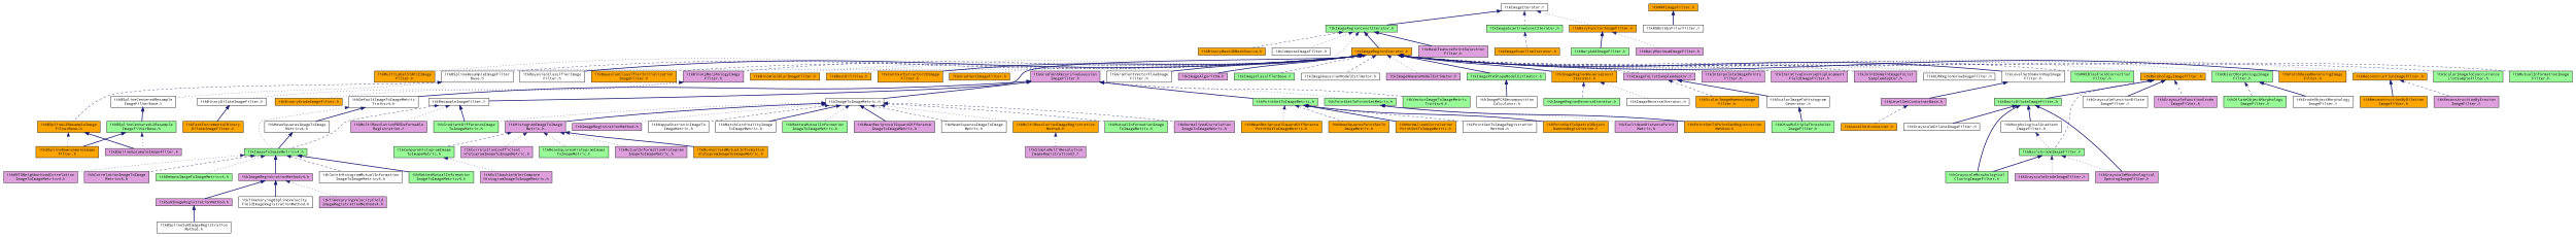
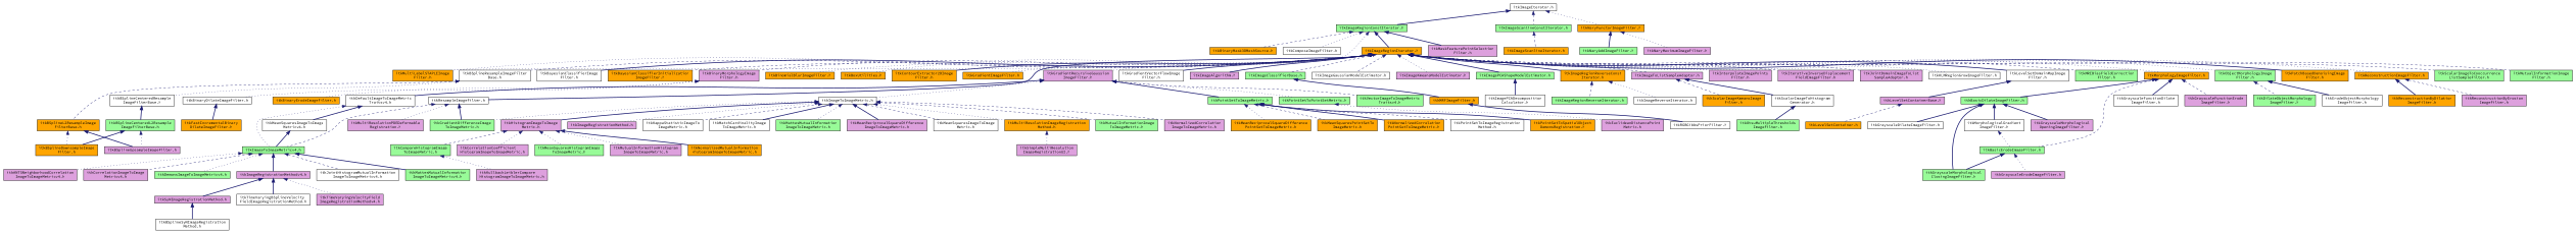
  digraph {
    fontname="Source Code Pro"
    node [color=black fillcolor=plum fontname="Source Code Pro" fontsize=10 shape=record style=filled]
    edge [color=midnightblue dir=back fontname="Source Code Pro" fontsize=10 labelfontname=Helvetica labelfontsize=10 style=bold]
    n1 [fillcolor=white fontcolor=black height=0.2 label="itkImageIterator.h" width=0.4]
    n2 [fillcolor=palegreen height=0.2 label="itkImageRegionConstIterator.h" width=0.4]
    n3 [fillcolor=palegreen height=0.2 label="itkImageScanlineConstIterator.h" width=0.4]
    n4 [fillcolor=orange height=0.2 label="itkNaryFunctorImageFilter.h" width=0.4]
    n5 [fillcolor=orange height=0.2 label="itkBinaryMask3DMeshSource.h" width=0.4]
    n6 [fillcolor=white height=0.2 label="itkComposeImageFilter.h" width=0.4]
    n7 [fillcolor=orange height=0.2 label="itkImageRegionIterator.h" width=0.4]
    n8 [fillcolor=orange height=0.2 label="itkMultiLabelSTAPLEImage\lFilter.h" width=0.4]
    n9 [height=0.2 label="itkMaskFeaturePointSelection\lFilter.h" width=0.4]
    n10 [fillcolor=orange height=0.2 label="itkImageScanlineIterator.h" width=0.4]
    n11 [fillcolor=palegreen height=0.2 label="itkNaryAddImageFilter.h" width=0.4]
    n12 [height=0.2 label="itkNaryMaximumImageFilter.h" width=0.4]
    n13 [fillcolor=white height=0.2 label="itkBSplineResampleImageFilter\lBase.h" width=0.4]
    n14 [fillcolor=white height=0.2 label="itkBayesianClassifierImage\lFilter.h" width=0.4]
    n15 [fillcolor=orange height=0.2 label="itkBayesianClassifierInitialization\lImageFilter.h" width=0.4]
    n16 [height=0.2 label="itkBinaryMorphologyImage\lFilter.h" width=0.4]
    n17 [fillcolor=orange height=0.2 label="itkBinomialBlurImageFilter.h" width=0.4]
    n18 [fillcolor=orange height=0.2 label="itkBoxUtilities.h" width=0.4]
    n19 [fillcolor=orange height=0.2 label="itkContourExtractor2DImage\lFilter.h" width=0.4]
    n20 [fillcolor=orange height=0.2 label="itkGradientImageFilter.h" width=0.4]
    n21 [height=0.2 label="itkGradientRecursiveGaussian\lImageFilter.h" width=0.4]
    n22 [fillcolor=white height=0.2 label="itkGradientVectorFlowImage\lFilter.h" width=0.4]
    n23 [height=0.2 label="itkImageAlgorithm.h" width=0.4]
    n24 [fillcolor=palegreen height=0.2 label="itkImageClassifierBase.h" width=0.4]
    n25 [fillcolor=white height=0.2 label="itkImageGaussianModelEstimator.h" width=0.4]
    n26 [height=0.2 label="itkImageKmeansModelEstimator.h" width=0.4]
    n27 [fillcolor=palegreen height=0.2 label="itkImagePCAShapeModelEstimator.h" width=0.4]
    n28 [fillcolor=orange height=0.2 label="itkImageRegionReverseConst\lIterator.h" width=0.4]
    n29 [height=0.2 label="itkImageToListSampleAdaptor.h" width=0.4]
    n30 [height=0.2 label="itkInterpolateImagePoints\lFilter.h" width=0.4]
    n31 [height=0.2 label="itkIterativeInverseDisplacement\lFieldImageFilter.h" width=0.4]
    n32 [height=0.2 label="itkJointDomainImageToList\lSampleAdaptor.h" width=0.4]
    n33 [fillcolor=white height=0.2 label="itkKLMRegionGrowImageFilter.h" width=0.4]
    n34 [fillcolor=white height=0.2 label="itkLevelSetDomainMapImage\lFilter.h" width=0.4]
    n35 [fillcolor=palegreen height=0.2 label="itkMRIBiasFieldCorrection\lFilter.h" width=0.4]
    n36 [fillcolor=orange height=0.2 label="itkMorphologyImageFilter.h" width=0.4]
    n37 [fillcolor=palegreen height=0.2 label="itkObjectMorphologyImage\lFilter.h" width=0.4]
    n38 [fillcolor=orange height=0.2 label="itkPatchBasedDenoisingImage\lFilter.h" width=0.4]
    n39 [fillcolor=orange height=0.2 label="itkReconstructionImageFilter.h" width=0.4]
    n40 [fillcolor=white height=0.2 label="itkResampleImageFilter.h" width=0.4]
    n41 [fillcolor=palegreen height=0.2 label="itkScalarImageToCooccurrence\lListSampleFilter.h" width=0.4]
    n42 [fillcolor=palegreen height=0.2 label="itkMutualInformationImage\lFilter.h" width=0.4]
    n43 [fillcolor=white height=0.2 label="itkBSplineCenteredResample\lImageFilterBase.h" width=0.4]
    n44 [fillcolor=orange height=0.2 label="itkBSplineL2ResampleImage\lFilterBase.h" width=0.4]
    n45 [fillcolor=white height=0.2 label="itkBinaryDilateImageFilter.h" width=0.4]
    n46 [fillcolor=orange height=0.2 label="itkBinaryErodeImageFilter.h" width=0.4]
    n47 [fillcolor=white height=0.2 label="itkDefaultImageToImageMetric\lTraitsv4.h" width=0.4]
    n48 [fillcolor=white height=0.2 label="itkImageToImageMetric.h" width=0.4]
    n49 [fillcolor=palegreen height=0.2 label="itkPointSetToImageMetric.h" width=0.4]
    n50 [fillcolor=palegreen height=0.2 label="itkPointSetToPointSetMetric.h" width=0.4]
    n51 [fillcolor=palegreen height=0.2 label="itkVectorImageToImageMetric\lTraitsv4.h" width=0.4]
    n52 [fillcolor=orange height=0.2 label="itkMRFImageFilter.h" width=0.4]
    n53 [fillcolor=white height=0.2 label="itkImagePCADecomposition\lCalculator.h" width=0.4]
    n54 [fillcolor=palegreen height=0.2 label="itkImageRegionReverseIterator.h" width=0.4]
    n55 [fillcolor=white height=0.2 label="itkImageReverseIterator.h" width=0.4]
    n56 [fillcolor=orange height=0.2 label="itkScalarImageKmeansImage\lFilter.h" width=0.4]
    n57 [fillcolor=white height=0.2 label="itkScalarImageToHistogram\lGenerator.h" width=0.4]
    n58 [height=0.2 label="itkLevelSetContainerBase.h" width=0.4]
    n59 [fillcolor=palegreen height=0.2 label="itkBasicDilateImageFilter.h" width=0.4]
    n60 [fillcolor=palegreen height=0.2 label="itkBasicErodeImageFilter.h" width=0.4]
    n61 [fillcolor=white height=0.2 label="itkGrayscaleFunctionDilate\lImageFilter.h" width=0.4]
    n62 [height=0.2 label="itkGrayscaleFunctionErode\lImageFilter.h" width=0.4]
    n63 [fillcolor=palegreen height=0.2 label="itkDilateObjectMorphology\lImageFilter.h" width=0.4]
    n64 [fillcolor=white height=0.2 label="itkErodeObjectMorphology\lImageFilter.h" width=0.4]
    n65 [fillcolor=orange height=0.2 label="itkReconstructionByDilation\lImageFilter.h" width=0.4]
    n66 [height=0.2 label="itkReconstructionByErosion\lImageFilter.h" width=0.4]
    n67 [fillcolor=palegreen height=0.2 label="itkImageToImageMetricv4.h" width=0.4]
    n68 [fillcolor=palegreen height=0.2 label="itkGradientDifferenceImage\lToImageMetric.h" width=0.4]
    n69 [height=0.2 label="itkMultiResolutionPDEDeformable\lRegistration.h" width=0.4]
    n70 [fillcolor=palegreen height=0.2 label="itkBSplineCenteredL2Resample\lImageFilterBase.h" width=0.4]
    n71 [fillcolor=orange height=0.2 label="itkBSplineDownsampleImage\lFilter.h" width=0.4]
    n72 [height=0.2 label="itkBSplineUpsampleImageFilter.h" width=0.4]
    n73 [fillcolor=orange height=0.2 label="itkFastIncrementalBinary\lDilateImageFilter.h" width=0.4]
    n74 [fillcolor=white height=0.2 label="itkMeanSquaresImageToImage\lMetricv4.h" width=0.4]
    n75 [height=0.2 label="itkHistogramImageToImage\lMetric.h" width=0.4]
    n76 [height=0.2 label="itkImageRegistrationMethod.h" width=0.4]
    n77 [fillcolor=white height=0.2 label="itkKappaStatisticImageTo\lImageMetric.h" width=0.4]
    n78 [fillcolor=white height=0.2 label="itkMatchCardinalityImage\lToImageMetric.h" width=0.4]
    n79 [fillcolor=palegreen height=0.2 label="itkMattesMutualInformation\lImageToImageMetric.h" width=0.4]
    n80 [height=0.2 label="itkMeanReciprocalSquareDifference\lImageToImageMetric.h" width=0.4]
    n81 [fillcolor=white height=0.2 label="itkMeanSquaresImageToImage\lMetric.h" width=0.4]
    n82 [fillcolor=orange height=0.2 label="itkMultiResolutionImageRegistration\lMethod.h" width=0.4]
    n83 [fillcolor=palegreen height=0.2 label="itkMutualInformationImage\lToImageMetric.h" width=0.4]
    n84 [height=0.2 label="itkNormalizedCorrelation\lImageToImageMetric.h" width=0.4]
    n85 [fillcolor=orange height=0.2 label="itkMeanReciprocalSquareDifference\lPointSetToImageMetric.h" width=0.4]
    n86 [fillcolor=orange height=0.2 label="itkMeanSquaresPointSetTo\lImageMetric.h" width=0.4]
    n87 [fillcolor=orange height=0.2 label="itkNormalizedCorrelation\lPointSetToImageMetric.h" width=0.4]
    n88 [fillcolor=white height=0.2 label="itkPointSetToImageRegistration\lMethod.h" width=0.4]
    n89 [fillcolor=orange height=0.2 label="itkPointSetToSpatialObject\lDemonsRegistration.h" width=0.4]
    n90 [height=0.2 label="itkEuclideanDistancePoint\lMetric.h" width=0.4]
-   n91 [fillcolor=orange height=0.2 label="itkPointSetToPointSetRegistration\lMethod.h" width=0.4]
    n92 [height=0.2 label="itkANTSNeighborhoodCorrelation\lImageToImageMetricv4.h" width=0.4]
    n93 [height=0.2 label="itkCorrelationImageToImage\lMetricv4.h" width=0.4]
    n94 [fillcolor=palegreen height=0.2 label="itkDemonsImageToImageMetricv4.h" width=0.4]
    n95 [height=0.2 label="itkImageRegistrationMethodv4.h" width=0.4]
    n96 [fillcolor=white height=0.2 label="itkJointHistogramMutualInformation\lImageToImageMetricv4.h" width=0.4]
    n97 [fillcolor=palegreen height=0.2 label="itkMattesMutualInformation\lImageToImageMetricv4.h" width=0.4]
    n98 [height=0.2 label="itkSyNImageRegistrationMethod.h" width=0.4]
    n99 [fillcolor=white height=0.2 label="itkTimeVaryingBSplineVelocity\lFieldImageRegistrationMethod.h" width=0.4]
    n100 [height=0.2 label="itkTimeVaryingVelocityField\lImageRegistrationMethodv4.h" width=0.4]
    n101 [fillcolor=white height=0.2 label="itkBSplineSyNImageRegistration\lMethod.h" width=0.4]
    n102 [fillcolor=palegreen height=0.2 label="itkCompareHistogramImage\lToImageMetric.h" width=0.4]
    n103 [height=0.2 label="itkCorrelationCoefficient\lHistogramImageToImageMetric.h" width=0.4]
    n104 [fillcolor=palegreen height=0.2 label="itkMeanSquaresHistogramImage\lToImageMetric.h" width=0.4]
    n105 [height=0.2 label="itkMutualInformationHistogram\lImageToImageMetric.h" width=0.4]
    n106 [fillcolor=orange height=0.2 label="itkNormalizedMutualInformation\lHistogramImageToImageMetric.h" width=0.4]
    n107 [height=0.2 label="itkSimpleMultiResolution\lImageRegistrationUI.h" width=0.4]
    n108 [height=0.2 label="itkKullbackLeiblerCompare\lHistogramImageToImageMetric.h" width=0.4]
    n109 [fillcolor=white height=0.2 label="itkRGBGibbsPriorFilter.h" width=0.4]
    n110 [fillcolor=palegreen height=0.2 label="itkOtsuMultipleThresholds\lImageFilter.h" width=0.4]
    n111 [fillcolor=orange height=0.2 label="itkLevelSetContainer.h" width=0.4]
    n112 [fillcolor=white height=0.2 label="itkGrayscaleDilateImageFilter.h" width=0.4]
    n113 [fillcolor=palegreen height=0.2 label="itkGrayscaleMorphological\lClosingImageFilter.h" width=0.4]
    n114 [height=0.2 label="itkGrayscaleMorphological\lOpeningImageFilter.h" width=0.4]
    n115 [fillcolor=white height=0.2 label="itkMorphologicalGradient\lImageFilter.h" width=0.4]
    n116 [height=0.2 label="itkGrayscaleErodeImageFilter.h" width=0.4]
    n1 -> n2
    n1 -> n3 [style=dashed]
    n1 -> n4 [style=dotted]
    n2 -> n5 [style=dashed]
    n2 -> n6 [style=dotted]
    n2 -> n7
    n2 -> n8 [style=dotted]
    n2 -> n9
    n3 -> n10 [style=dashed]
    n4 -> n11
    n4 -> n12 [style=dotted]
    n7 -> n8 [style=dotted]
    n7 -> n13 [style=dashed]
    n7 -> n14
    n7 -> n15 [style=dashed]
    n7 -> n16 [style=dashed]
    n7 -> n17 [style=dotted]
    n7 -> n18 [style=dotted]
    n7 -> n19
    n7 -> n20 [style=dotted]
    n7 -> n21 [style=dotted]
    n7 -> n22
    n7 -> n23
    n7 -> n24 [style=dashed]
    n7 -> n25 [style=dashed]
    n7 -> n26 [style=dotted]
    n7 -> n27
    n7 -> n28
    n7 -> n29 [style=dashed]
    n7 -> n30 [style=dotted]
    n7 -> n31 [style=dashed]
    n7 -> n32 [style=dashed]
    n7 -> n33 [style=dotted]
    n7 -> n34
    n7 -> n35 [style=dashed]
    n7 -> n36 [style=dotted]
    n7 -> n37 [style=dotted]
    n7 -> n38
    n7 -> n39 [style=dotted]
    n7 -> n40
    n7 -> n41 [style=dashed]
    n7 -> n42 [style=dashed]
    n13 -> n43 [style=dotted]
    n13 -> n44 [style=dashed]
    n16 -> n45 [style=dotted]
    n16 -> n46 [style=dotted]
    n21 -> n47
-   n21 -> n48
+   n21 -> n48 [style=dotted]
    n21 -> n49
    n21 -> n50 [style=dotted]
    n21 -> n51 [style=dashed]
+   n24 -> n52
    n27 -> n53
    n28 -> n54 [style=dashed]
    n28 -> n55 [style=dotted]
    n29 -> n56 [style=dashed]
    n29 -> n57
    n34 -> n58
    n36 -> n59
    n36 -> n60 [style=dashed]
    n36 -> n61
    n36 -> n62 [style=dashed]
    n37 -> n63 [style=dashed]
    n37 -> n64
    n39 -> n65
    n39 -> n66 [style=dashed]
    n40 -> n67 [style=dashed]
    n40 -> n68
    n40 -> n69 [style=dotted]
    n43 -> n70
    n44 -> n71 [style=dotted]
    n44 -> n72
    n45 -> n73
    n47 -> n67 [style=dotted]
    n47 -> n74
    n48 -> n68 [style=dotted]
    n48 -> n75
    n48 -> n76 [style=dotted]
    n48 -> n77 [style=dashed]
    n48 -> n78
    n48 -> n79 [style=dotted]
    n48 -> n80
    n48 -> n81 [style=dashed]
    n48 -> n82 [style=dotted]
    n48 -> n83 [style=dashed]
    n48 -> n84 [style=dashed]
    n49 -> n85 [style=dotted]
    n49 -> n86 [style=dashed]
    n49 -> n87
    n49 -> n88 [style=dashed]
    n49 -> n89
    n50 -> n90 [style=dotted]
-   n50 -> n91
    n52 -> n109
    n57 -> n110
    n58 -> n111 [style=dashed]
    n59 -> n112
    n59 -> n113
    n59 -> n114
    n59 -> n115
    n60 -> n113
-   n60 -> n114 [style=dotted]
    n60 -> n116 [style=dotted]
    n67 -> n92 [style=dotted]
    n67 -> n93 [style=dashed]
    n67 -> n94 [style=dotted]
    n67 -> n95
    n67 -> n96 [style=dashed]
    n67 -> n97
    n70 -> n71
    n70 -> n72 [style=dotted]
    n74 -> n67
    n75 -> n102 [style=dashed]
    n75 -> n103 [style=dotted]
    n75 -> n104 [style=dotted]
    n75 -> n105 [style=dotted]
    n75 -> n106
    n82 -> n107 [style=dotted]
    n95 -> n98
    n95 -> n99
    n95 -> n100 [style=dotted]
    n98 -> n101
    n102 -> n108 [style=dotted]
    n115 -> n60 [style=dotted]
  }
